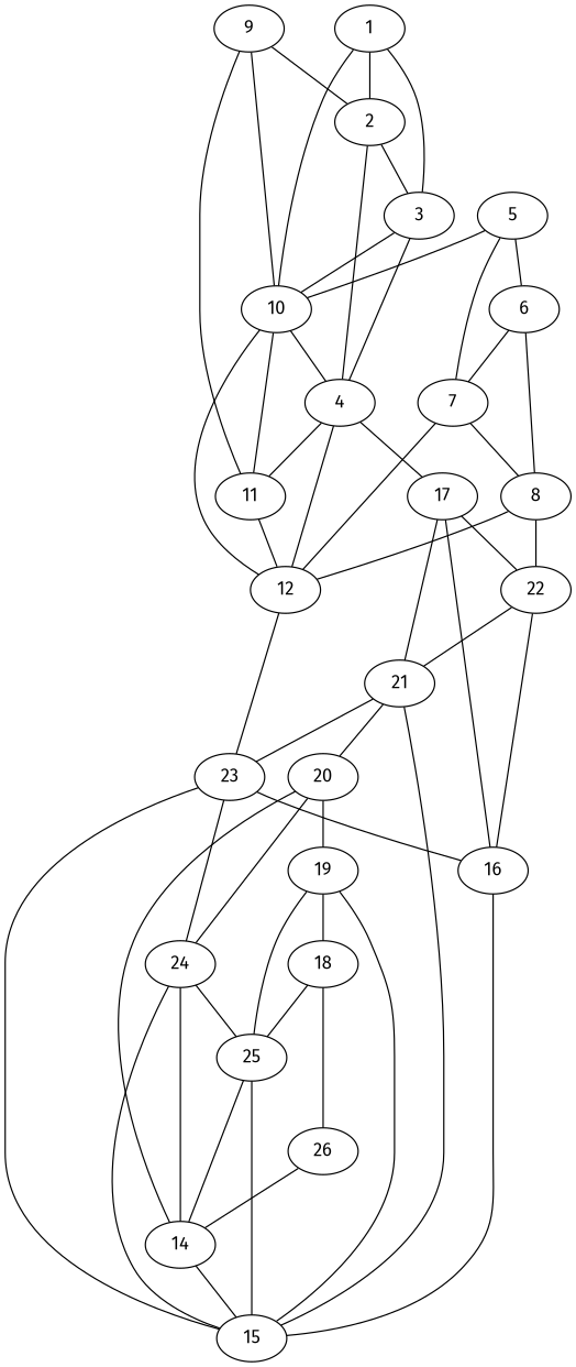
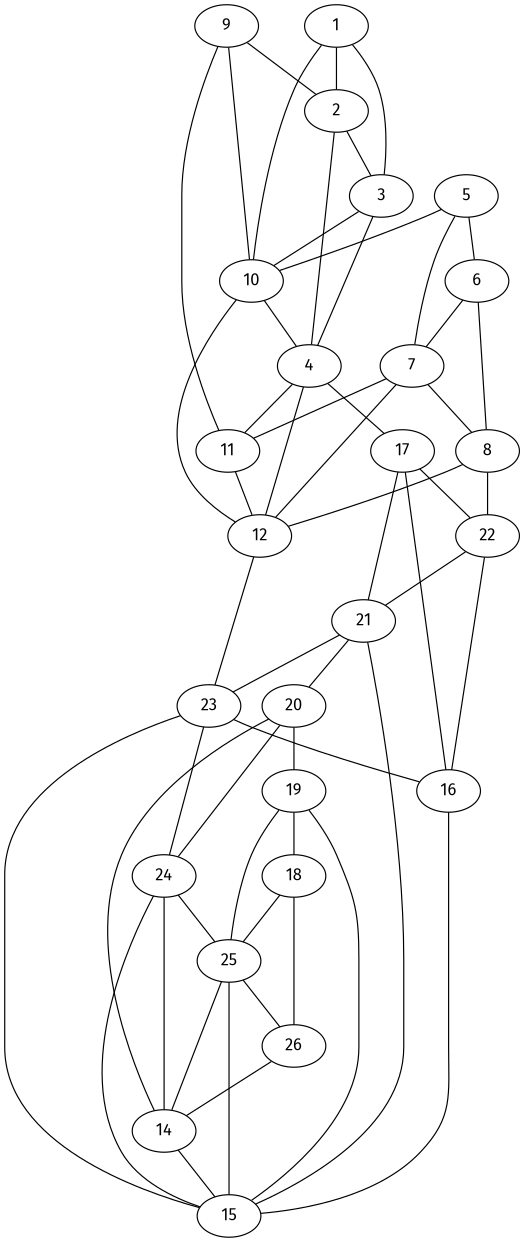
  graph {
    fontname="Fira Sans"
    node [aaLength=4 fontname="Fira Sans" sequence=FDGVADYAQTY type=1]
    edge [distance0=0.0 fontname="Fira Sans" frequency=1 type0=3]
    1 [aaLength=11 type=0]
    2 [aaLength=6 sequence=KSEAQA type=0]
    3 [aaLength=3 sequence=ASK type=0]
    10 [aaLength=7 sequence=KSEAQAL type=0]
    4 [sequence=LADV type=0]
    11 [aaLength=3 sequence=ASK type=0]
    17 [aaLength=5 sequence=GGDIF]
    12 [sequence=LADV type=0]
    22 [sequence=GGDI]
    16 [aaLength=5 sequence=WREAD]
    21 [aaLength=5 sequence=WREAD]
    23 [aaLength=5 sequence=WREAD]
    15 [aaLength=5 sequence=RILYS]
    20 [aaLength=5 sequence=RILYS]
    5 [aaLength=11 type=0]
    6 [aaLength=7 sequence=KSEAQAL type=0]
    7 [aaLength=3 sequence=ASK type=0]
    8 [sequence=LADV type=0]
    24 [aaLength=5 sequence=RILYS]
    9 [aaLength=11 type=0]
    14 [sequence=IYKT]
    25 [sequence=IYKT]
    19 [sequence=IYKT]
    18 [sequence=TKIR]
    26 [sequence=TKIR]
    1 -- 2 [distance0=26.75393 type0=1]
    1 -- 3 [distance0=31.40437]
    1 -- 10 [distance0=29.99222 type0=2]
    2 -- 3 [distance0=13.28377 distance1=4.0 frequency=2 type0=1 type1=4]
    2 -- 4 [distance0=19.93737]
    3 -- 10 [distance0=19.25175]
    3 -- 4 [distance0=10.013 distance1=2.0 frequency=2 type0=1 type1=4]
    10 -- 4 [distance0=17.22787 type0=2]
-   10 -- 11 [distance0=12.03268 distance1=3.0 frequency=2 type0=1 type1=4]
+   7 -- 11 [distance0=12.03268 distance1=3.0 frequency=2 type0=1 type1=4]
    4 -- 11 [distance0=14.99588 type0=2]
    4 -- 17 [distance0=6.0 type0=4]
    11 -- 12 [distance0=9.684997 distance1=2.0 frequency=2 type0=1 type1=4]
    17 -- 22 [type0=1]
    17 -- 16 [distance0=19.0 distance1=14.0 frequency=2 type0=2 type1=4]
    17 -- 21 [distance0=19.0]
    12 -- 10 [distance0=18.22789 type0=2]
    12 -- 4 [distance0=18.75393]
    12 -- 23 [distance0=25.0 type0=4]
    22 -- 16 [distance0=19.0 type0=2]
    22 -- 21 [distance0=19.0 distance1=15.0 frequency=2 type1=4]
    16 -- 15 [distance0=16.0 distance1=11.0 frequency=2 type1=4]
    21 -- 23 [type0=2]
    21 -- 15 [distance0=16.0]
    21 -- 20 [distance0=11.0 type0=4]
    23 -- 16 [type0=1]
    23 -- 15 [distance0=16.0]
    23 -- 24 [distance0=11.0 type0=4]
    20 -- 24 [type0=2]
    20 -- 14 [distance0=9.0]
    20 -- 19 [distance0=4.0 type0=4]
    5 -- 10 [distance0=29.93277 type0=2]
    5 -- 6 [distance0=25.14571 distance1=9.0 frequency=2 type0=1 type1=4]
    5 -- 7 [distance0=31.32517]
    6 -- 7 [distance0=12.01181 distance1=3.0 frequency=2 type0=1 type1=4]
    6 -- 8 [distance0=18.17293 type0=2]
    7 -- 12 [distance0=30.40055]
    7 -- 8 [distance0=9.383479 distance1=2.0 frequency=2 type0=1 type1=4]
    8 -- 12 [distance0=35.65755]
    8 -- 22 [distance0=6.0 type0=4]
    24 -- 15 [type0=1]
    24 -- 14 [distance0=9.0]
    24 -- 25 [distance0=4.0 type0=4]
    9 -- 2 [distance0=28.91744 type0=2]
    9 -- 10 [distance0=24.96236 distance1=9.0 frequency=2 type0=1 type1=4]
    9 -- 11 [distance0=31.17312]
    14 -- 15 [distance0=9.0]
    25 -- 15 [distance0=9.0]
    25 -- 14 [type0=1]
+   25 -- 26 [distance0=7.0 type0=4]
    19 -- 15 [distance0=9.0]
    19 -- 25 [type0=2]
    19 -- 18 [distance0=7.0 type0=4]
    18 -- 25 [distance0=11.0]
    18 -- 26 [type0=2]
    26 -- 14 [distance0=11.0]
  }
